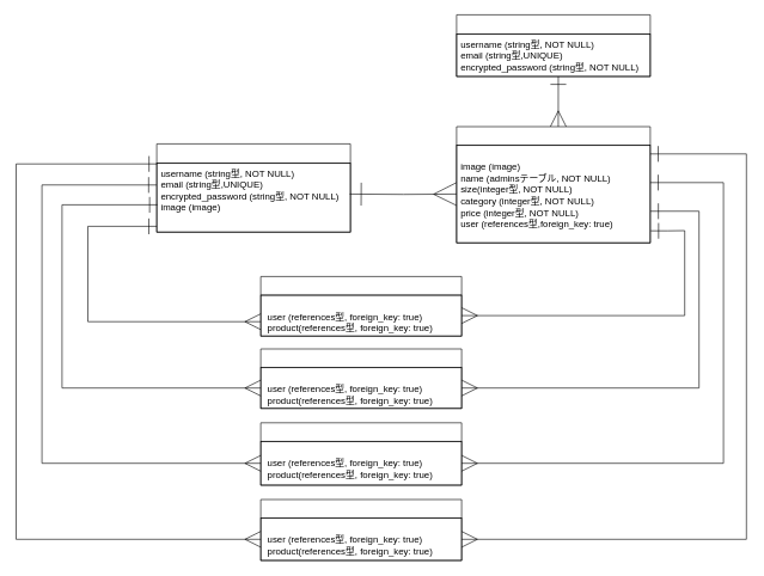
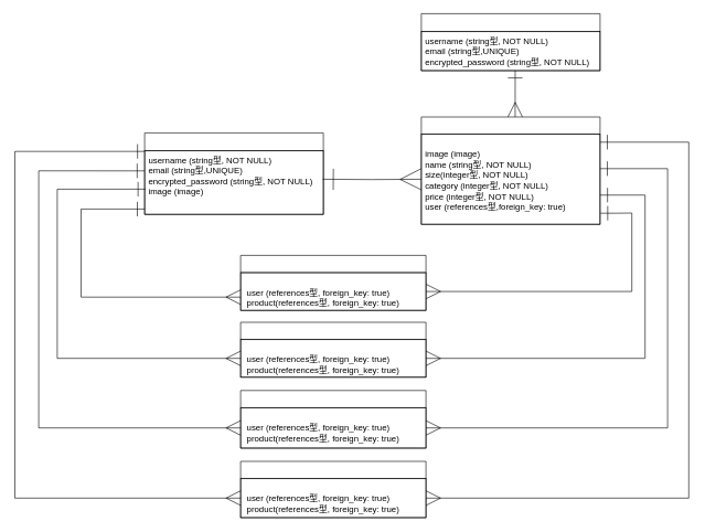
  <mxCell id="0" />
  <mxCell id="1" parent="0" />
  <mxCell id="2" value="usersテーブル" style="swimlane;fontStyle=0;childLayout=stackLayout;horizontal=1;startSize=27;horizontalStack=0;resizeParent=1;resizeParentMax=0;resizeLast=0;collapsible=1;marginBottom=0;align=center;fontSize=15;fontColor=#FFFFFF;strokeColor=#000000;" vertex="1" parent="1"><mxGeometry x="216" y="200" width="270" height="123" as="geometry"><mxRectangle x="30" y="40" width="130" height="26" as="alternateBounds" /></mxGeometry></mxCell>
  <mxCell id="3" value="username (string型, NOT NULL)　&#10;email (string型,UNIQUE)&#10;encrypted_password (string型, NOT NULL)&#10;image (image)" style="text;fillColor=none;spacingLeft=4;spacingRight=4;overflow=hidden;rotatable=0;points=[[0,0.5],[1,0.5]];portConstraint=eastwest;fontSize=13;fontColor=#000000;strokeColor=#000000;" vertex="1" parent="2"><mxGeometry y="27" width="270" height="96" as="geometry" /></mxCell>
- <mxCell id="4" value="productsテーブル" style="swimlane;fontStyle=0;childLayout=stackLayout;horizontal=1;startSize=26;horizontalStack=0;resizeParent=1;resizeParentMax=0;resizeLast=0;collapsible=1;marginBottom=0;align=center;fontSize=15;fontColor=#FFFFFF;labelBackgroundColor=none;strokeColor=#000000;" vertex="1" parent="1"><mxGeometry x="634" y="176" width="270" height="162" as="geometry" /></mxCell>
- <mxCell id="5" value="&#10;image (image)&#10;name (adminsテーブル, NOT NULL)&#10;size(integer型, NOT NULL)&#10;category (integer型, NOT NULL)&#10;price (integer型, NOT NULL)&#10;user (references型,foreign_key: true)" style="text;fillColor=none;spacingLeft=4;spacingRight=4;overflow=hidden;rotatable=0;points=[[0,0.5],[1,0.5]];portConstraint=eastwest;fontSize=13;fontColor=#000000;labelBackgroundColor=none;strokeColor=#000000;" vertex="1" parent="4"><mxGeometry y="26" width="270" height="136" as="geometry" /></mxCell>
+ <mxCell id="4" value="integer型" style="swimlane;fontStyle=0;childLayout=stackLayout;horizontal=1;startSize=26;horizontalStack=0;resizeParent=1;resizeParentMax=0;resizeLast=0;collapsible=1;marginBottom=0;align=center;fontSize=15;fontColor=#FFFFFF;labelBackgroundColor=none;strokeColor=#000000;" vertex="1" parent="1"><mxGeometry x="634" y="176" width="270" height="162" as="geometry" /></mxCell>
+ <mxCell id="5" value="&#10;image (image)&#10;name (string型, NOT NULL)&#10;size(integer型, NOT NULL)&#10;category (integer型, NOT NULL)&#10;price (integer型, NOT NULL)&#10;user (references型,foreign_key: true)" style="text;fillColor=none;spacingLeft=4;spacingRight=4;overflow=hidden;rotatable=0;points=[[0,0.5],[1,0.5]];portConstraint=eastwest;fontSize=13;fontColor=#000000;labelBackgroundColor=none;strokeColor=#000000;" vertex="1" parent="4"><mxGeometry y="26" width="270" height="136" as="geometry" /></mxCell>
  <mxCell id="6" value="ordersテーブル" style="swimlane;fontStyle=0;childLayout=stackLayout;horizontal=1;startSize=26;horizontalStack=0;resizeParent=1;resizeParentMax=0;resizeLast=0;collapsible=1;marginBottom=0;align=center;fontSize=15;fontColor=#FFFFFF;strokeColor=#000000;" vertex="1" parent="1"><mxGeometry x="361" y="385" width="280" height="83" as="geometry" /></mxCell>
  <mxCell id="7" value="&#10; user (references型, foreign_key: true)&#10; product(references型, foreign_key: true)&#10;" style="text;spacingLeft=4;spacingRight=4;overflow=hidden;rotatable=0;points=[[0,0.5],[1,0.5]];portConstraint=eastwest;fontSize=13;fontColor=#000000;strokeColor=#000000;" vertex="1" parent="6"><mxGeometry y="26" width="280" height="57" as="geometry" /></mxCell>
  <mxCell id="8" value="cartsテーブル" style="swimlane;fontStyle=0;childLayout=stackLayout;horizontal=1;startSize=26;horizontalStack=0;resizeParent=1;resizeParentMax=0;resizeLast=0;collapsible=1;marginBottom=0;align=center;fontSize=14;fontColor=#FFFFFF;strokeColor=#000000;" vertex="1" parent="1"><mxGeometry x="361" y="486" width="280" height="83" as="geometry" /></mxCell>
  <mxCell id="9" value="&#10; user (references型, foreign_key: true)&#10; product(references型, foreign_key: true)&#10;" style="text;spacingLeft=4;spacingRight=4;overflow=hidden;rotatable=0;points=[[0,0.5],[1,0.5]];portConstraint=eastwest;fontSize=13;fontColor=#000000;strokeColor=#000000;" vertex="1" parent="8"><mxGeometry y="26" width="280" height="57" as="geometry" /></mxCell>
  <mxCell id="10" style="edgeStyle=orthogonalEdgeStyle;rounded=0;orthogonalLoop=1;jettySize=auto;html=1;entryX=0;entryY=0.5;entryDx=0;entryDy=0;startArrow=ERone;startFill=0;startSize=30;endArrow=ERmany;endFill=0;endSize=30;fontSize=15;fontColor=#000000;labelBorderColor=#1A1A1A;strokeColor=#000000;" edge="1" parent="1" target="5"><mxGeometry relative="1" as="geometry"><mxPoint x="485" y="270" as="sourcePoint" /></mxGeometry></mxCell>
  <mxCell id="11" style="edgeStyle=orthogonalEdgeStyle;rounded=0;orthogonalLoop=1;jettySize=auto;html=1;entryX=1;entryY=0.5;entryDx=0;entryDy=0;startArrow=ERone;startFill=0;startSize=20;endArrow=ERmany;endFill=0;endSize=20;fontSize=15;fontColor=#000000;strokeColor=#000000;exitX=1.002;exitY=0.877;exitDx=0;exitDy=0;exitPerimeter=0;" edge="1" parent="1" source="5" target="7"><mxGeometry relative="1" as="geometry"><mxPoint x="928" y="336" as="sourcePoint" /><Array as="points"><mxPoint x="928" y="321" /><mxPoint x="952" y="321" /><mxPoint x="952" y="440" /></Array></mxGeometry></mxCell>
  <mxCell id="12" style="edgeStyle=orthogonalEdgeStyle;rounded=0;orthogonalLoop=1;jettySize=auto;html=1;startArrow=ERone;startFill=0;startSize=20;endArrow=ERmany;endFill=0;endSize=20;fontSize=15;fontColor=#000000;strokeColor=#000000;" edge="1" parent="1" source="3"><mxGeometry relative="1" as="geometry"><mxPoint x="201" y="267" as="sourcePoint" /><Array as="points"><mxPoint x="120" y="315" /><mxPoint x="120" y="448" /></Array><mxPoint x="361" y="448" as="targetPoint" /></mxGeometry></mxCell>
  <mxCell id="13" style="edgeStyle=orthogonalEdgeStyle;rounded=0;orthogonalLoop=1;jettySize=auto;html=1;fontColor=#000000;strokeColor=#000000;exitX=1;exitY=0.5;exitDx=0;exitDy=0;endArrow=ERone;endFill=0;startArrow=ERmany;startFill=0;endSize=20;startSize=20;entryX=1.001;entryY=0.676;entryDx=0;entryDy=0;entryPerimeter=0;" edge="1" parent="1" source="9" target="5"><mxGeometry relative="1" as="geometry"><mxPoint x="911" y="294" as="targetPoint" /><Array as="points"><mxPoint x="972" y="541" /><mxPoint x="972" y="294" /></Array></mxGeometry></mxCell>
  <mxCell id="14" value="keepsテーブル" style="swimlane;fontStyle=0;childLayout=stackLayout;horizontal=1;startSize=26;horizontalStack=0;resizeParent=1;resizeParentMax=0;resizeLast=0;collapsible=1;marginBottom=0;align=center;fontSize=14;fontColor=#FFFFFF;strokeColor=#000000;" vertex="1" parent="1"><mxGeometry x="361" y="589" width="280" height="87" as="geometry" /></mxCell>
  <mxCell id="15" value="&#10; user (references型, foreign_key: true)&#10; product(references型, foreign_key: true)&#10;" style="text;spacingLeft=4;spacingRight=4;overflow=hidden;rotatable=0;points=[[0,0.5],[1,0.5]];portConstraint=eastwest;fontSize=13;fontColor=#000000;strokeColor=#000000;" vertex="1" parent="14"><mxGeometry y="26" width="280" height="61" as="geometry" /></mxCell>
  <mxCell id="16" style="edgeStyle=orthogonalEdgeStyle;rounded=0;orthogonalLoop=1;jettySize=auto;html=1;exitX=1;exitY=0.5;exitDx=0;exitDy=0;fontColor=#000000;strokeColor=#000000;endArrow=ERone;endFill=0;startArrow=ERmany;startFill=0;endSize=20;startSize=20;" edge="1" parent="1" source="15" target="5"><mxGeometry relative="1" as="geometry"><Array as="points"><mxPoint x="1006" y="646" /><mxPoint x="1006" y="254" /></Array><mxPoint x="920" y="254" as="targetPoint" /></mxGeometry></mxCell>
  <mxCell id="17" value="completesテーブル" style="swimlane;fontStyle=0;childLayout=stackLayout;horizontal=1;startSize=26;horizontalStack=0;resizeParent=1;resizeParentMax=0;resizeLast=0;collapsible=1;marginBottom=0;align=center;fontSize=14;fontColor=#FFFFFF;strokeColor=#000000;" vertex="1" parent="1"><mxGeometry x="361" y="696" width="280" height="85" as="geometry" /></mxCell>
  <mxCell id="18" value="&#10; user (references型, foreign_key: true)&#10; product(references型, foreign_key: true)&#10;" style="text;spacingLeft=4;spacingRight=4;overflow=hidden;rotatable=0;points=[[0,0.5],[1,0.5]];portConstraint=eastwest;fontSize=13;fontColor=#000000;strokeColor=#000000;" vertex="1" parent="17"><mxGeometry y="26" width="280" height="59" as="geometry" /></mxCell>
  <mxCell id="19" style="edgeStyle=orthogonalEdgeStyle;rounded=0;orthogonalLoop=1;jettySize=auto;html=1;exitX=0;exitY=0.5;exitDx=0;exitDy=0;fontColor=#000000;startSize=20;endSize=20;strokeColor=#000000;startArrow=ERmany;startFill=0;endArrow=ERone;endFill=0;entryX=0.001;entryY=0.01;entryDx=0;entryDy=0;entryPerimeter=0;" edge="1" parent="1" source="18" target="3"><mxGeometry relative="1" as="geometry"><mxPoint x="213" y="228" as="targetPoint" /><Array as="points"><mxPoint x="20" y="752" /><mxPoint x="20" y="228" /></Array></mxGeometry></mxCell>
  <mxCell id="20" style="edgeStyle=orthogonalEdgeStyle;rounded=0;orthogonalLoop=1;jettySize=auto;html=1;exitX=1;exitY=0.5;exitDx=0;exitDy=0;fontColor=#000000;startArrow=ERmany;startFill=0;endArrow=ERone;endFill=0;startSize=20;endSize=20;strokeColor=#000000;" edge="1" parent="1" source="18"><mxGeometry relative="1" as="geometry"><mxPoint x="904" y="214" as="targetPoint" /><Array as="points"><mxPoint x="1038" y="752" /><mxPoint x="1038" y="214" /></Array></mxGeometry></mxCell>
  <mxCell id="21" style="edgeStyle=orthogonalEdgeStyle;rounded=0;orthogonalLoop=1;jettySize=auto;html=1;exitX=0;exitY=0.5;exitDx=0;exitDy=0;entryX=-0.001;entryY=0.316;entryDx=0;entryDy=0;entryPerimeter=0;fontColor=#000000;startArrow=ERmany;startFill=0;endArrow=ERone;endFill=0;startSize=20;endSize=20;strokeColor=#000000;" edge="1" parent="1" source="15" target="3"><mxGeometry relative="1" as="geometry"><Array as="points"><mxPoint x="56" y="646" /><mxPoint x="56" y="257" /></Array></mxGeometry></mxCell>
  <mxCell id="22" style="edgeStyle=orthogonalEdgeStyle;rounded=0;orthogonalLoop=1;jettySize=auto;html=1;exitX=0;exitY=0.5;exitDx=0;exitDy=0;fontColor=#000000;startArrow=ERmany;startFill=0;endArrow=ERone;endFill=0;startSize=20;endSize=20;strokeColor=#000000;entryX=0.004;entryY=0.604;entryDx=0;entryDy=0;entryPerimeter=0;" edge="1" parent="1" source="9" target="3"><mxGeometry relative="1" as="geometry"><mxPoint x="213" y="290" as="targetPoint" /><Array as="points"><mxPoint x="84" y="541" /><mxPoint x="84" y="285" /></Array></mxGeometry></mxCell>
  <mxCell id="23" style="edgeStyle=orthogonalEdgeStyle;rounded=0;orthogonalLoop=1;jettySize=auto;html=1;fontColor=#000000;startArrow=ERone;startFill=0;endArrow=ERmany;endFill=0;startSize=20;endSize=20;strokeColor=#000000;" edge="1" parent="1"><mxGeometry relative="1" as="geometry"><mxPoint x="775.75" y="106" as="sourcePoint" /><mxPoint x="775.75" y="176" as="targetPoint" /><Array as="points"><mxPoint x="775.75" y="176" /><mxPoint x="775.75" y="176" /></Array></mxGeometry></mxCell>
  <mxCell id="24" value="adminsテーブル" style="swimlane;fontStyle=0;childLayout=stackLayout;horizontal=1;startSize=27;horizontalStack=0;resizeParent=1;resizeParentMax=0;resizeLast=0;collapsible=1;marginBottom=0;align=center;fontSize=15;fontColor=#FFFFFF;strokeColor=#000000;" vertex="1" parent="1"><mxGeometry x="634" y="20" width="270" height="86" as="geometry"><mxRectangle x="30" y="40" width="130" height="26" as="alternateBounds" /></mxGeometry></mxCell>
  <mxCell id="25" value="username (string型, NOT NULL)　&#10;email (string型,UNIQUE)&#10;encrypted_password (string型, NOT NULL)" style="text;fillColor=none;spacingLeft=4;spacingRight=4;overflow=hidden;rotatable=0;points=[[0,0.5],[1,0.5]];portConstraint=eastwest;fontSize=13;fontColor=#000000;strokeColor=#000000;" vertex="1" parent="24"><mxGeometry y="27" width="270" height="59" as="geometry" /></mxCell>
